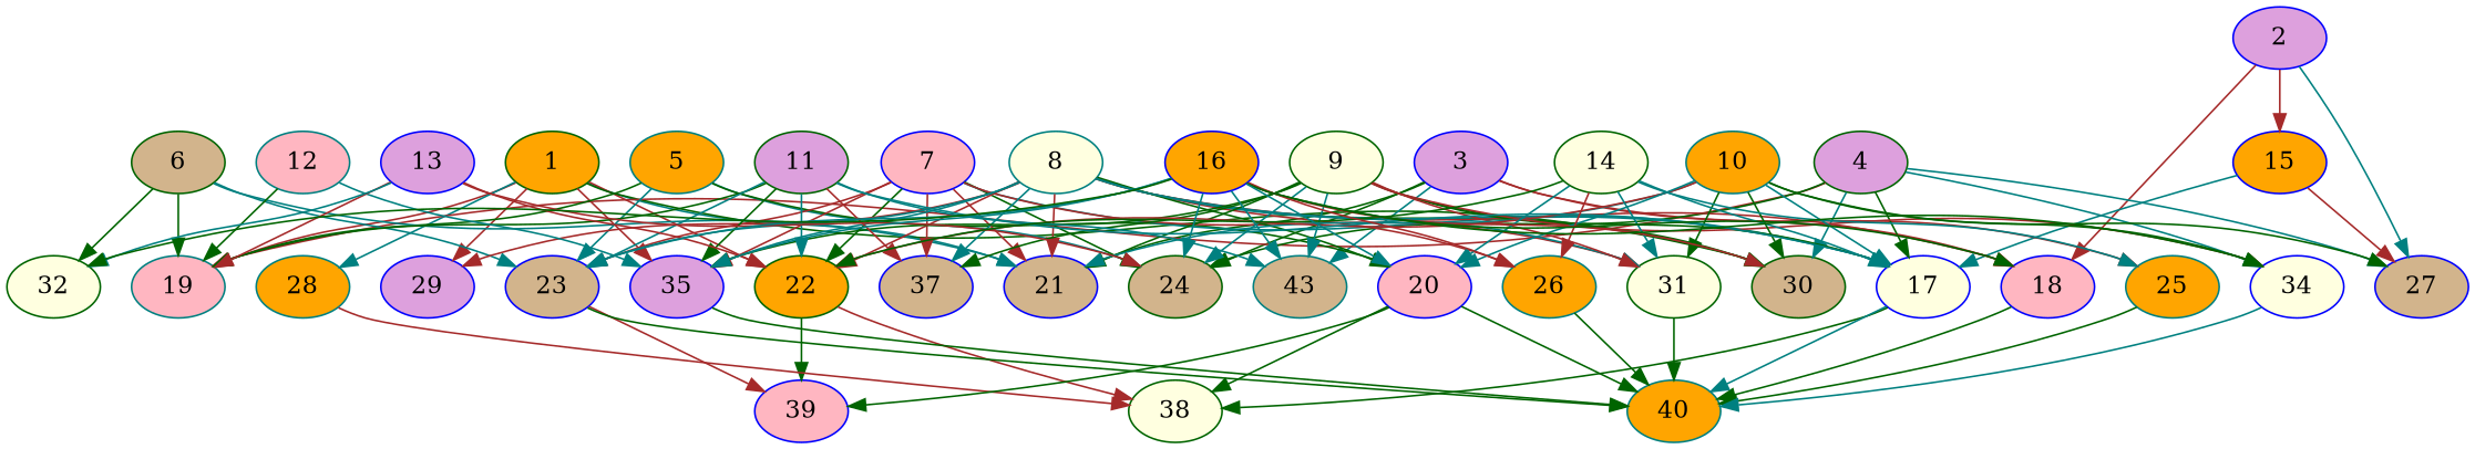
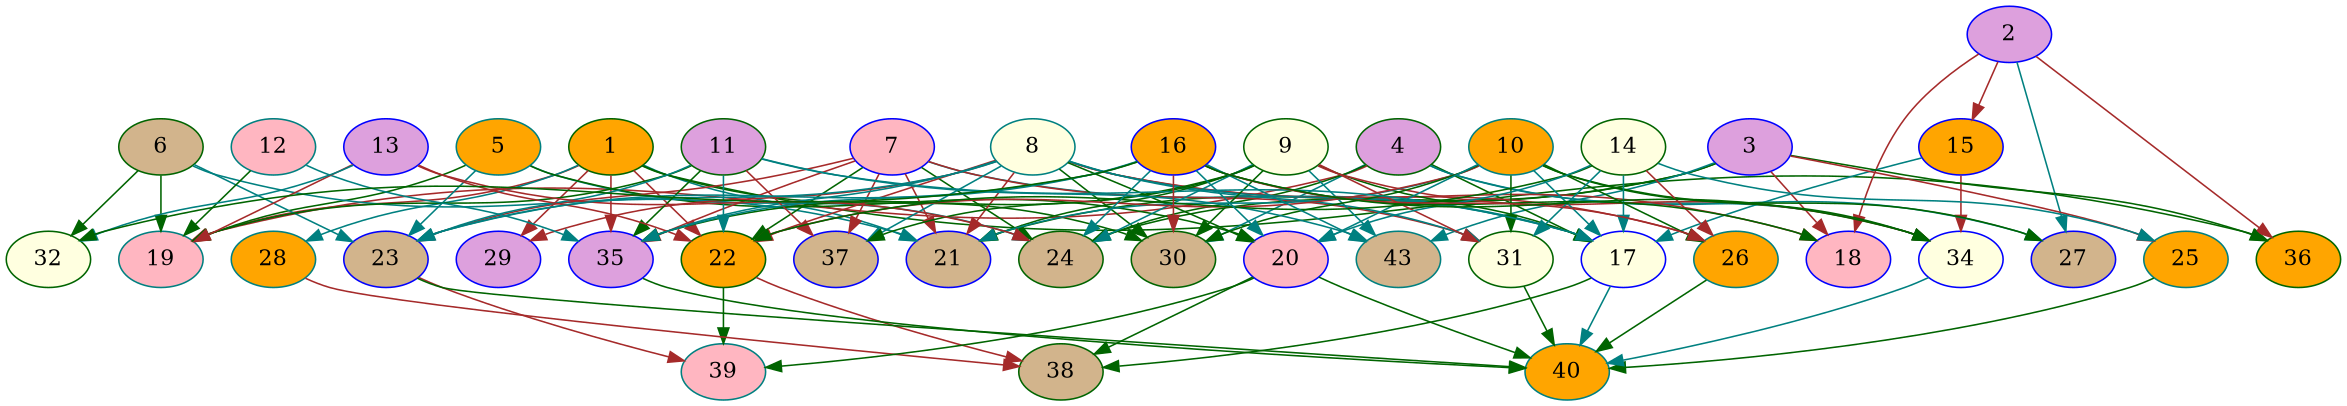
  digraph {
    node [alpha=0.03 color=blue fillcolor=orange style=filled]
    edge [color=darkgreen]
    1 [alpha=0.15 color=darkgreen expect_size=21518336]
    19 [alpha=0.01 color=teal expect_size=32925696 fillcolor=lightpink]
    21 [alpha=0.12 expect_size=29668352 fillcolor=tan]
    22 [alpha=0.07 color=darkgreen expect_size=18686976]
    28 [alpha=0.18 color=teal expect_size=17470464]
    29 [alpha=0.09 expect_size=20798464 fillcolor=plum]
    30 [alpha=0.00 color=darkgreen expect_size=23176192 fillcolor=tan]
    35 [alpha=0.05 expect_size=45677568 fillcolor=plum]
-   38 [color=darkgreen expect_size=44254208 fillcolor=lightyellow]
-   39 [alpha=0.16 expect_size=39685120 fillcolor=lightpink]
+   36 [alpha=0.11 color=darkgreen expect_size=29943808]
+   38 [color=darkgreen expect_size=44254208 fillcolor=tan]
+   39 [alpha=0.16 color=teal expect_size=39685120 fillcolor=lightpink]
    40 [alpha=0.06 color=teal expect_size=13804544]
    2 [alpha=0.20 expect_size=19059712 fillcolor=plum]
    18 [alpha=0.01 expect_size=24913920 fillcolor=lightpink]
    27 [expect_size=30097408 fillcolor=tan]
    15 [alpha=0.07 expect_size=28712960]
    26 [alpha=0.04 color=teal expect_size=13127680]
    3 [alpha=0.19 expect_size=19192832 fillcolor=plum]
    24 [alpha=0.00 color=darkgreen expect_size=33933312 fillcolor=tan]
    25 [alpha=0.13 color=teal expect_size=42868736]
    n21 [alpha=0.10 color=teal expect_size=27554816 fillcolor=tan label=43]
    4 [alpha=0.14 color=darkgreen expect_size=33400832 fillcolor=plum]
    17 [alpha=0.15 expect_size=21068800 fillcolor=lightyellow]
    34 [alpha=0.13 expect_size=45287424 fillcolor=lightyellow]
    5 [color=teal expect_size=6459392]
    20 [expect_size=47575040 fillcolor=lightpink]
    23 [alpha=0.08 expect_size=51971072 fillcolor=tan]
    6 [alpha=0.14 color=darkgreen expect_size=45421568 fillcolor=tan]
    32 [color=darkgreen expect_size=11507712 fillcolor=lightyellow]
    7 [alpha=0.02 expect_size=26040320 fillcolor=lightpink]
    31 [alpha=0.13 color=darkgreen expect_size=30383104 fillcolor=lightyellow]
    37 [expect_size=38265856 fillcolor=tan]
    8 [color=teal expect_size=44204032 fillcolor=lightyellow]
    9 [alpha=0.06 color=darkgreen expect_size=41673728 fillcolor=lightyellow]
    10 [alpha=0.12 color=teal expect_size=5838848]
    11 [alpha=0.15 color=darkgreen expect_size=9927680 fillcolor=plum]
    12 [alpha=0.14 color=teal expect_size=44926976 fillcolor=lightpink]
    13 [alpha=0.12 expect_size=44694528 fillcolor=plum]
    14 [alpha=0.04 color=darkgreen expect_size=42593280 fillcolor=lightyellow]
    16 [alpha=0.07 expect_size=35694592]
    1 -> 19 [color=brown]
    1 -> 21 [color=teal]
    1 -> 22 [color=brown]
    1 -> 28 [color=teal]
    1 -> 29 [color=brown]
    1 -> 30
    1 -> 35 [color=brown]
+   1 -> 36
    22 -> 38 [color=brown]
    22 -> 39
    28 -> 38 [color=brown]
    35 -> 40
+   2 -> 36 [color=brown]
    2 -> 18 [color=brown]
    2 -> 27 [color=teal]
    2 -> 15 [color=brown]
-   18 -> 40
-   15 -> 27 [color=brown]
+   15 -> 34 [color=brown]
    15 -> 17 [color=teal]
    26 -> 40
    3 -> 21
+   3 -> 36
    3 -> 18 [color=brown]
    3 -> 24
    3 -> 25 [color=brown]
    3 -> n21 [color=teal]
    25 -> 40
    4 -> 19 [color=brown]
    4 -> 30 [color=teal]
    4 -> 27 [color=teal]
    4 -> 24
    4 -> 17
    4 -> 34 [color=teal]
    17 -> 38
    17 -> 40 [color=teal]
    34 -> 40 [color=teal]
    5 -> 19
    5 -> 24 [color=teal]
    5 -> 20
    5 -> 23 [color=teal]
    20 -> 38
    20 -> 39
    20 -> 40
    23 -> 39 [color=brown]
    23 -> 40
    6 -> 19
    6 -> 21 [color=teal]
    6 -> 23 [color=teal]
    6 -> 32
    7 -> 21 [color=brown]
    7 -> 22
    7 -> 35 [color=brown]
    7 -> 24
    7 -> 17 [color=teal]
    7 -> 23 [color=brown]
    7 -> 31 [color=brown]
    7 -> 37 [color=brown]
    31 -> 40
    8 -> 21 [color=brown]
    8 -> 22 [color=brown]
    8 -> 29 [color=brown]
    8 -> 30
    8 -> 35 [color=teal]
    8 -> 18 [color=brown]
    8 -> 26 [color=brown]
    8 -> 17 [color=teal]
    8 -> 20
    8 -> 23 [color=teal]
    8 -> 31 [color=teal]
    8 -> 37 [color=teal]
    9 -> 21
    9 -> 30
    9 -> 35
    9 -> 24 [color=teal]
    9 -> n21 [color=teal]
    9 -> 17
    9 -> 34 [color=brown]
    9 -> 31 [color=brown]
    9 -> 37
    10 -> 21 [color=teal]
    10 -> 22 [color=brown]
    10 -> 30
    10 -> 27
+   10 -> 26
    10 -> 17 [color=teal]
    10 -> 34
    10 -> 20 [color=teal]
    10 -> 31
    11 -> 19
    11 -> 22 [color=teal]
    11 -> 35
    11 -> n21 [color=teal]
    11 -> 17 [color=teal]
    11 -> 23 [color=teal]
    11 -> 37 [color=brown]
    12 -> 19
    12 -> 35 [color=teal]
    13 -> 19 [color=brown]
    13 -> 22 [color=brown]
    13 -> 24 [color=brown]
    13 -> 32 [color=teal]
    14 -> 22
    14 -> 26 [color=brown]
    14 -> 25 [color=teal]
    14 -> 17 [color=teal]
    14 -> 20 [color=teal]
    14 -> 31 [color=teal]
    16 -> 30 [color=brown]
    16 -> 35 [color=teal]
    16 -> 18
    16 -> 26 [color=brown]
    16 -> 24 [color=teal]
    16 -> n21 [color=teal]
    16 -> 34
    16 -> 20 [color=teal]
    16 -> 23 [color=teal]
    16 -> 32
  }
